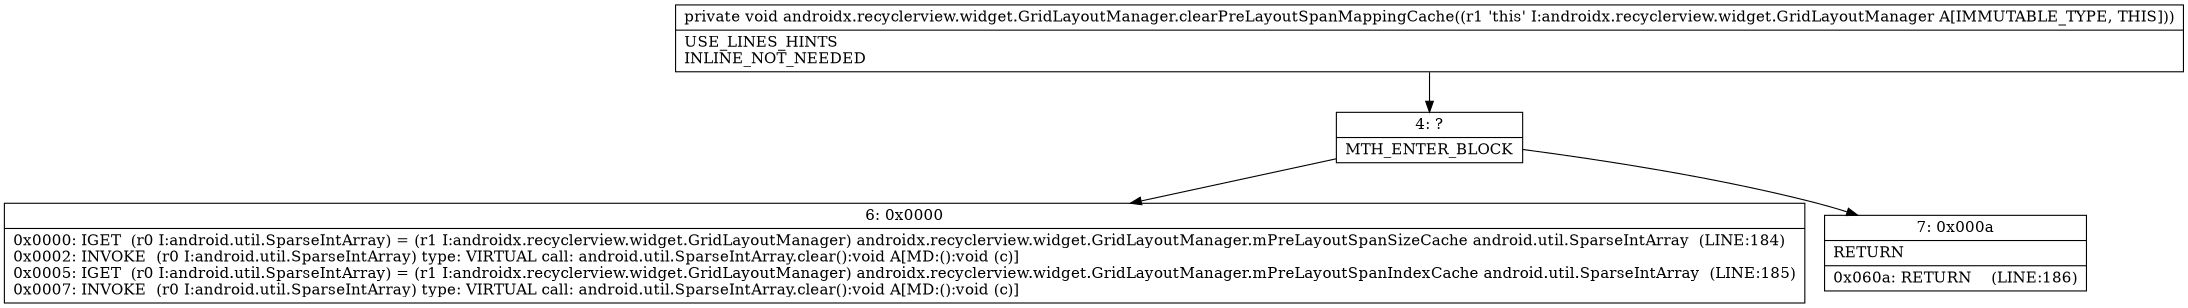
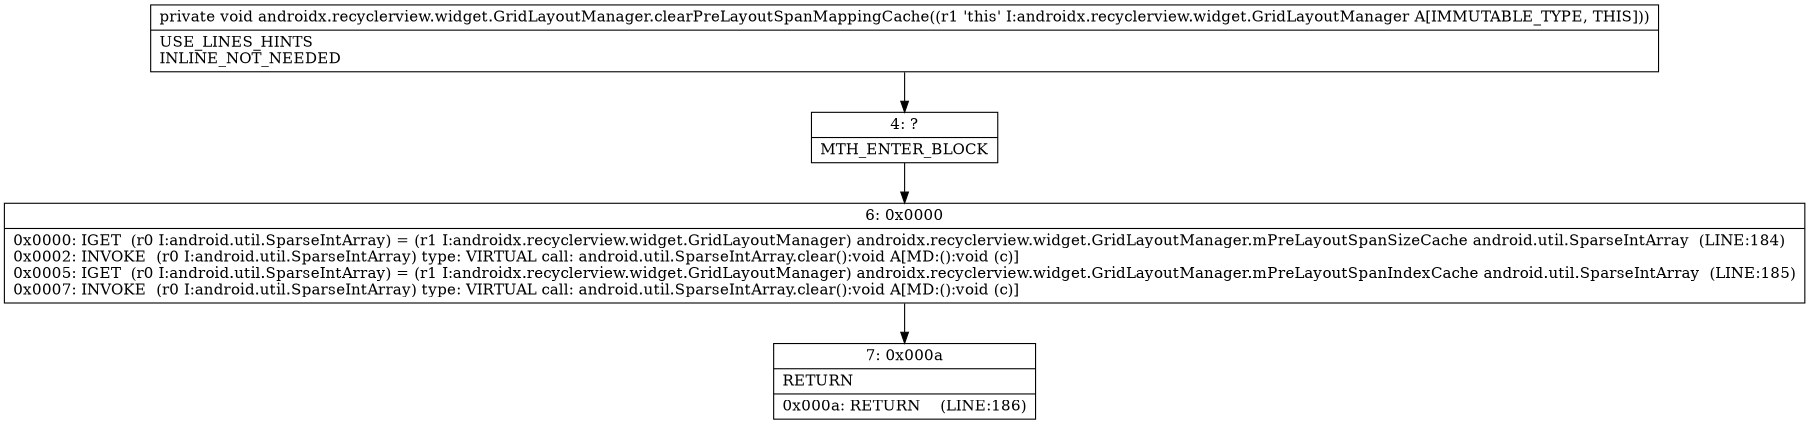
  digraph {
    node [shape=record]
    n1 [label="{4\:\ ?|MTH_ENTER_BLOCK\l}"]
    n2 [label="{6\:\ 0x0000|0x0000: IGET  (r0 I:android.util.SparseIntArray) = (r1 I:androidx.recyclerview.widget.GridLayoutManager) androidx.recyclerview.widget.GridLayoutManager.mPreLayoutSpanSizeCache android.util.SparseIntArray  (LINE:184)\l0x0002: INVOKE  (r0 I:android.util.SparseIntArray) type: VIRTUAL call: android.util.SparseIntArray.clear():void A[MD:():void (c)]\l0x0005: IGET  (r0 I:android.util.SparseIntArray) = (r1 I:androidx.recyclerview.widget.GridLayoutManager) androidx.recyclerview.widget.GridLayoutManager.mPreLayoutSpanIndexCache android.util.SparseIntArray  (LINE:185)\l0x0007: INVOKE  (r0 I:android.util.SparseIntArray) type: VIRTUAL call: android.util.SparseIntArray.clear():void A[MD:():void (c)]\l}"]
-   n3 [label="{7\:\ 0x000a|RETURN\l|0x060a: RETURN    (LINE:186)\l}"]
+   n3 [label="{7\:\ 0x000a|RETURN\l|0x000a: RETURN    (LINE:186)\l}"]
    n4 [label="{private void androidx.recyclerview.widget.GridLayoutManager.clearPreLayoutSpanMappingCache((r1 'this' I:androidx.recyclerview.widget.GridLayoutManager A[IMMUTABLE_TYPE, THIS]))  | USE_LINES_HINTS\lINLINE_NOT_NEEDED\l}"]
    n1 -> n2
-   n1 -> n3
+   n2 -> n3
    n4 -> n1
  }
